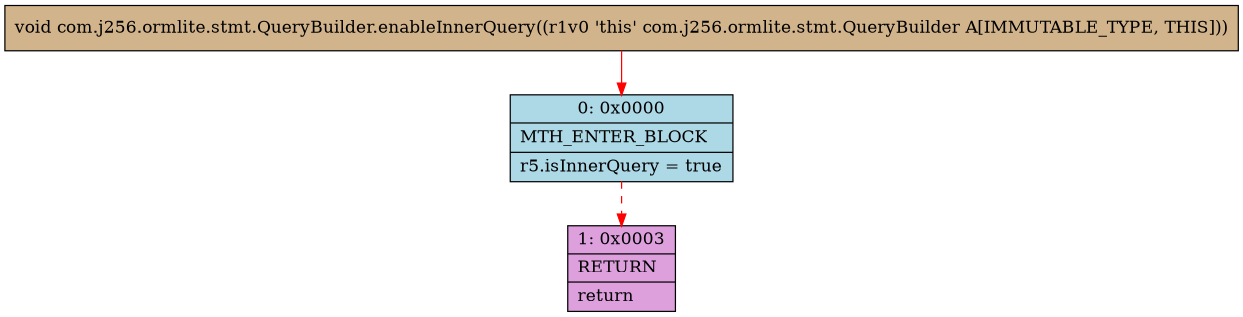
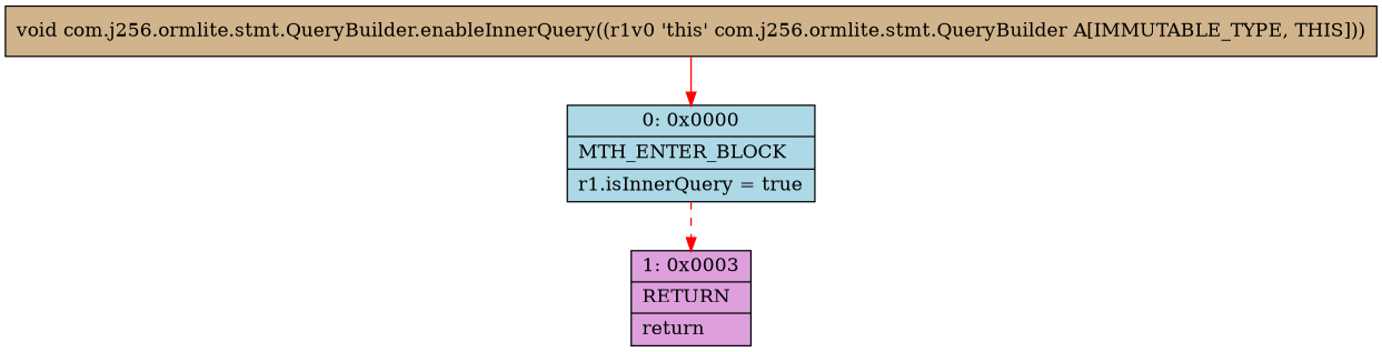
  digraph {
    node [shape=record style=filled]
    edge [color=red]
-   n1 [label="{0\:\ 0x0000|MTH_ENTER_BLOCK\l|r5.isInnerQuery = true\l}" fillcolor=lightblue]
+   n1 [label="{0\:\ 0x0000|MTH_ENTER_BLOCK\l|r1.isInnerQuery = true\l}" fillcolor=lightblue]
    n2 [label="{1\:\ 0x0003|RETURN\l|return\l}" fillcolor=plum]
    n3 [label="{void com.j256.ormlite.stmt.QueryBuilder.enableInnerQuery((r1v0 'this' com.j256.ormlite.stmt.QueryBuilder A[IMMUTABLE_TYPE, THIS])) }" fillcolor=tan]
    n1 -> n2 [style=dashed]
    n3 -> n1 [style=solid]
  }
